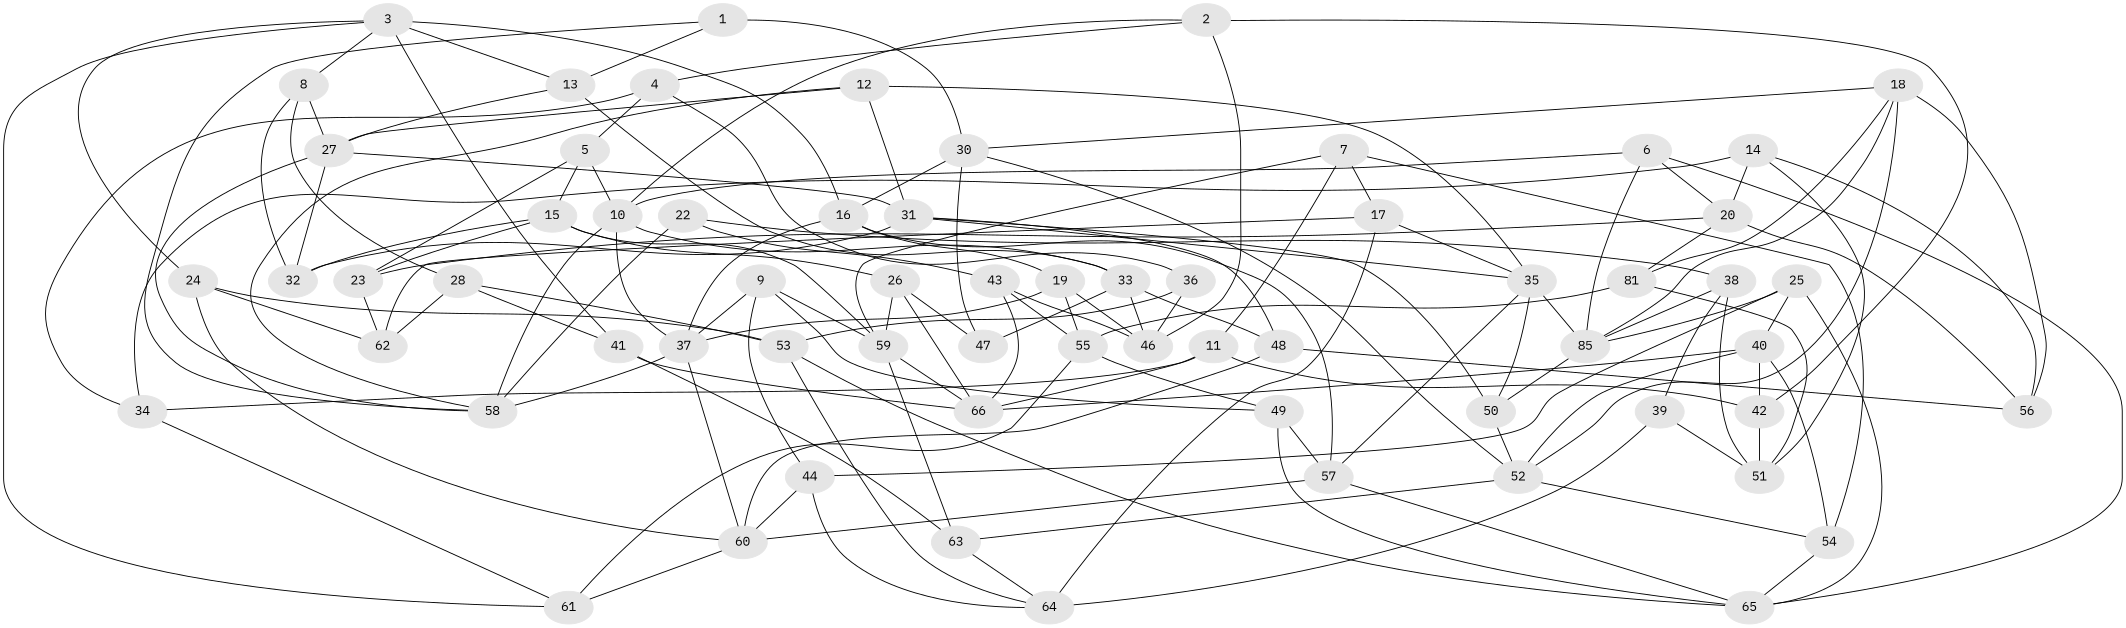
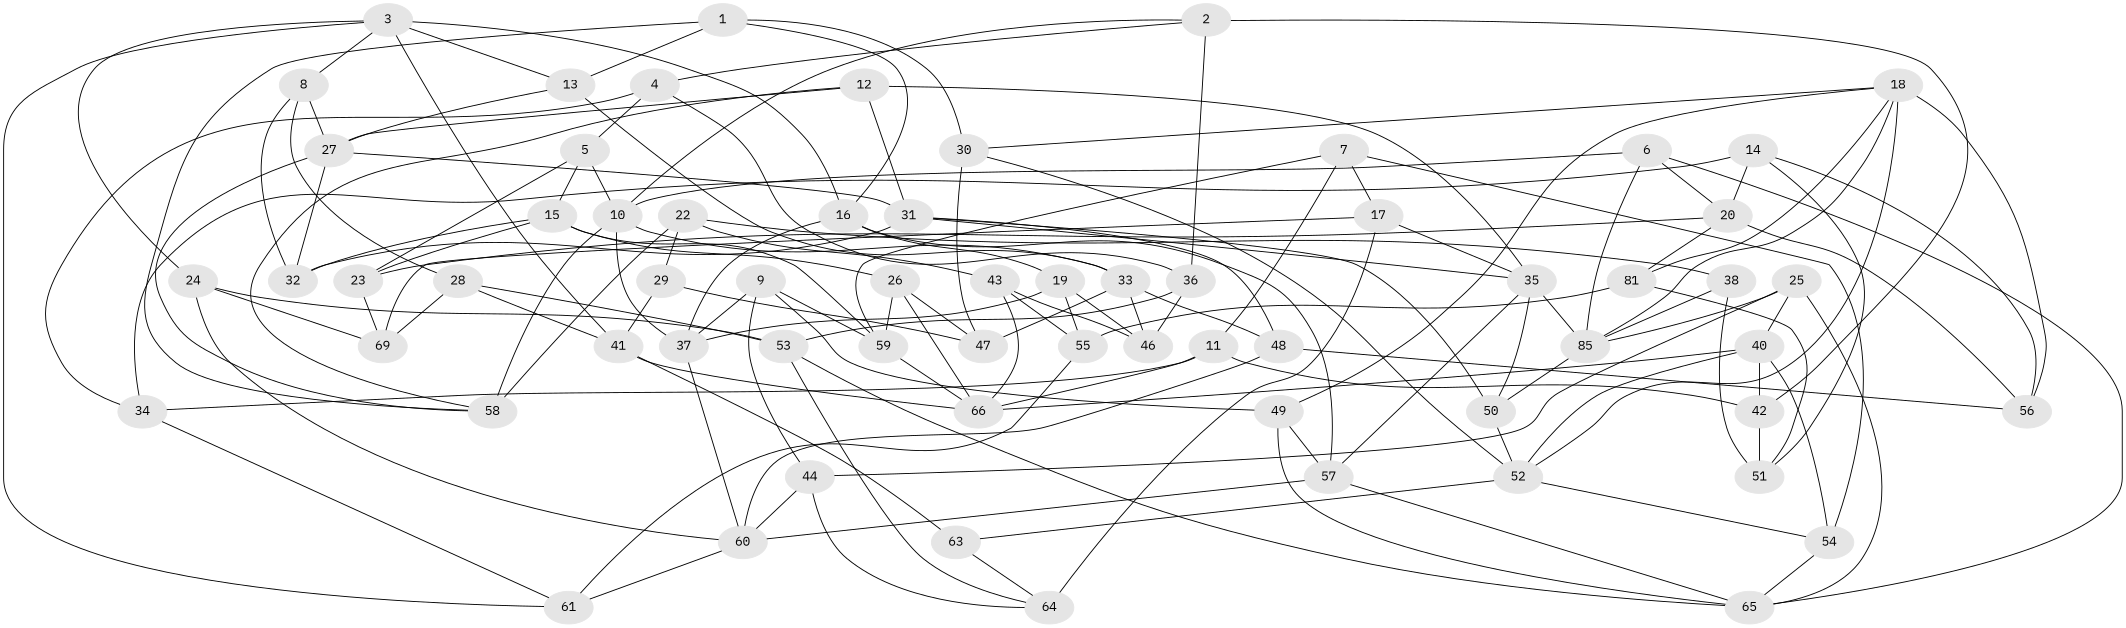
  graph {
    fontname="IBM Plex Mono"
    node [color=gray90 fontname="IBM Plex Mono" style=filled]
    edge [fontname="IBM Plex Mono" weight=1.0]
    1
    13
    16
    30
    58
    27
    33
    37
    19
    57
    52
    47
    2
    4
    10
    42
    46
    5
    34
    36
    51
    3
    8
    24
    41
    61
    28
    32
-   62
+   62 [label=69]
    53
    60
    66
    63
    15
    23
    59
    26
    6
    20
    n40 [label=85]
    65
    56
    n43 [label=81]
    50
    7
    11
    17
    54
    35
    64
    31
    9
    44
    49
    48
    12
    14
    55
    18
    22
+   29
    38
    43
-   39
    25
    40
    1 -- 13
-   30 -- 16
+   1 -- 16
    1 -- 30
    1 -- 58
    13 -- 27
    13 -- 33
    16 -- 37
    16 -- 19
    16 -- 57 [weight=2.0]
    30 -- 52
    30 -- 47
    27 -- 58
    27 -- 32
    27 -- 31
    33 -- 47
    33 -- 46 [weight=2.0]
    33 -- 48
-   37 -- 58
    37 -- 60
    19 -- 37
    19 -- 46
    19 -- 55
    57 -- 60
    57 -- 65
    52 -- 63
    52 -- 54
    2 -- 4
    2 -- 10
    2 -- 42
-   2 -- 46
+   2 -- 36
    4 -- 5
    4 -- 34
    4 -- 36
    10 -- 58
    10 -- 33
    10 -- 37
    42 -- 51 [weight=2.0]
    5 -- 10
    5 -- 15
    5 -- 23
    34 -- 61
    36 -- 46
    36 -- 53 [weight=2.0]
    3 -- 13
    3 -- 16
    3 -- 8
    3 -- 24
    3 -- 41
    3 -- 61
    8 -- 27
    8 -- 28
    8 -- 32
    24 -- 62
    24 -- 53
    24 -- 60
    41 -- 66
    41 -- 63
    28 -- 41
    28 -- 62
    28 -- 53
    53 -- 65
    53 -- 64
    60 -- 61
    63 -- 64
    15 -- 32
    15 -- 23 [weight=2.0]
    15 -- 59
    15 -- 26
    23 -- 62
    59 -- 66
-   59 -- 63
    26 -- 47
    26 -- 66
    26 -- 59
    6 -- 10
    6 -- 20
    6 -- n40
    6 -- 65
    20 -- 23 [weight=2.0]
    20 -- 56
    20 -- n43
    n40 -- 50
    n43 -- 51
    n43 -- 55
    50 -- 52
    7 -- 59
    7 -- 11
    7 -- 17
    7 -- 54
    11 -- 42
    11 -- 34
    11 -- 66
    17 -- 62
    17 -- 35
    17 -- 64
    54 -- 65
    35 -- 57
    35 -- n40
    35 -- 50
    31 -- 32
    31 -- 50
    31 -- 35
    31 -- 48
    9 -- 37
    9 -- 59
    9 -- 44
    9 -- 49
    44 -- 60
    44 -- 64
    49 -- 57
    49 -- 65
    48 -- 60
    48 -- 56
    12 -- 58
    12 -- 27
    12 -- 35
    12 -- 31
    14 -- 34
    14 -- 51
    14 -- 20
    14 -- 56
    55 -- 61
    18 -- 30
    18 -- 52
    18 -- n40
    18 -- 56
    18 -- n43
-   55 -- 49
+   18 -- 49
    22 -- 58
+   22 -- 29
    22 -- 38
    22 -- 43
+   29 -- 47
+   29 -- 41 [weight=2.0]
    38 -- 51
    38 -- n40
-   38 -- 39
    43 -- 46
    43 -- 66
    43 -- 55
-   39 -- 51
-   39 -- 64 [weight=2.0]
    25 -- n40
    25 -- 65
    25 -- 44
    25 -- 40
    40 -- 52
    40 -- 42 [weight=2.0]
    40 -- 66
    40 -- 54
  }
